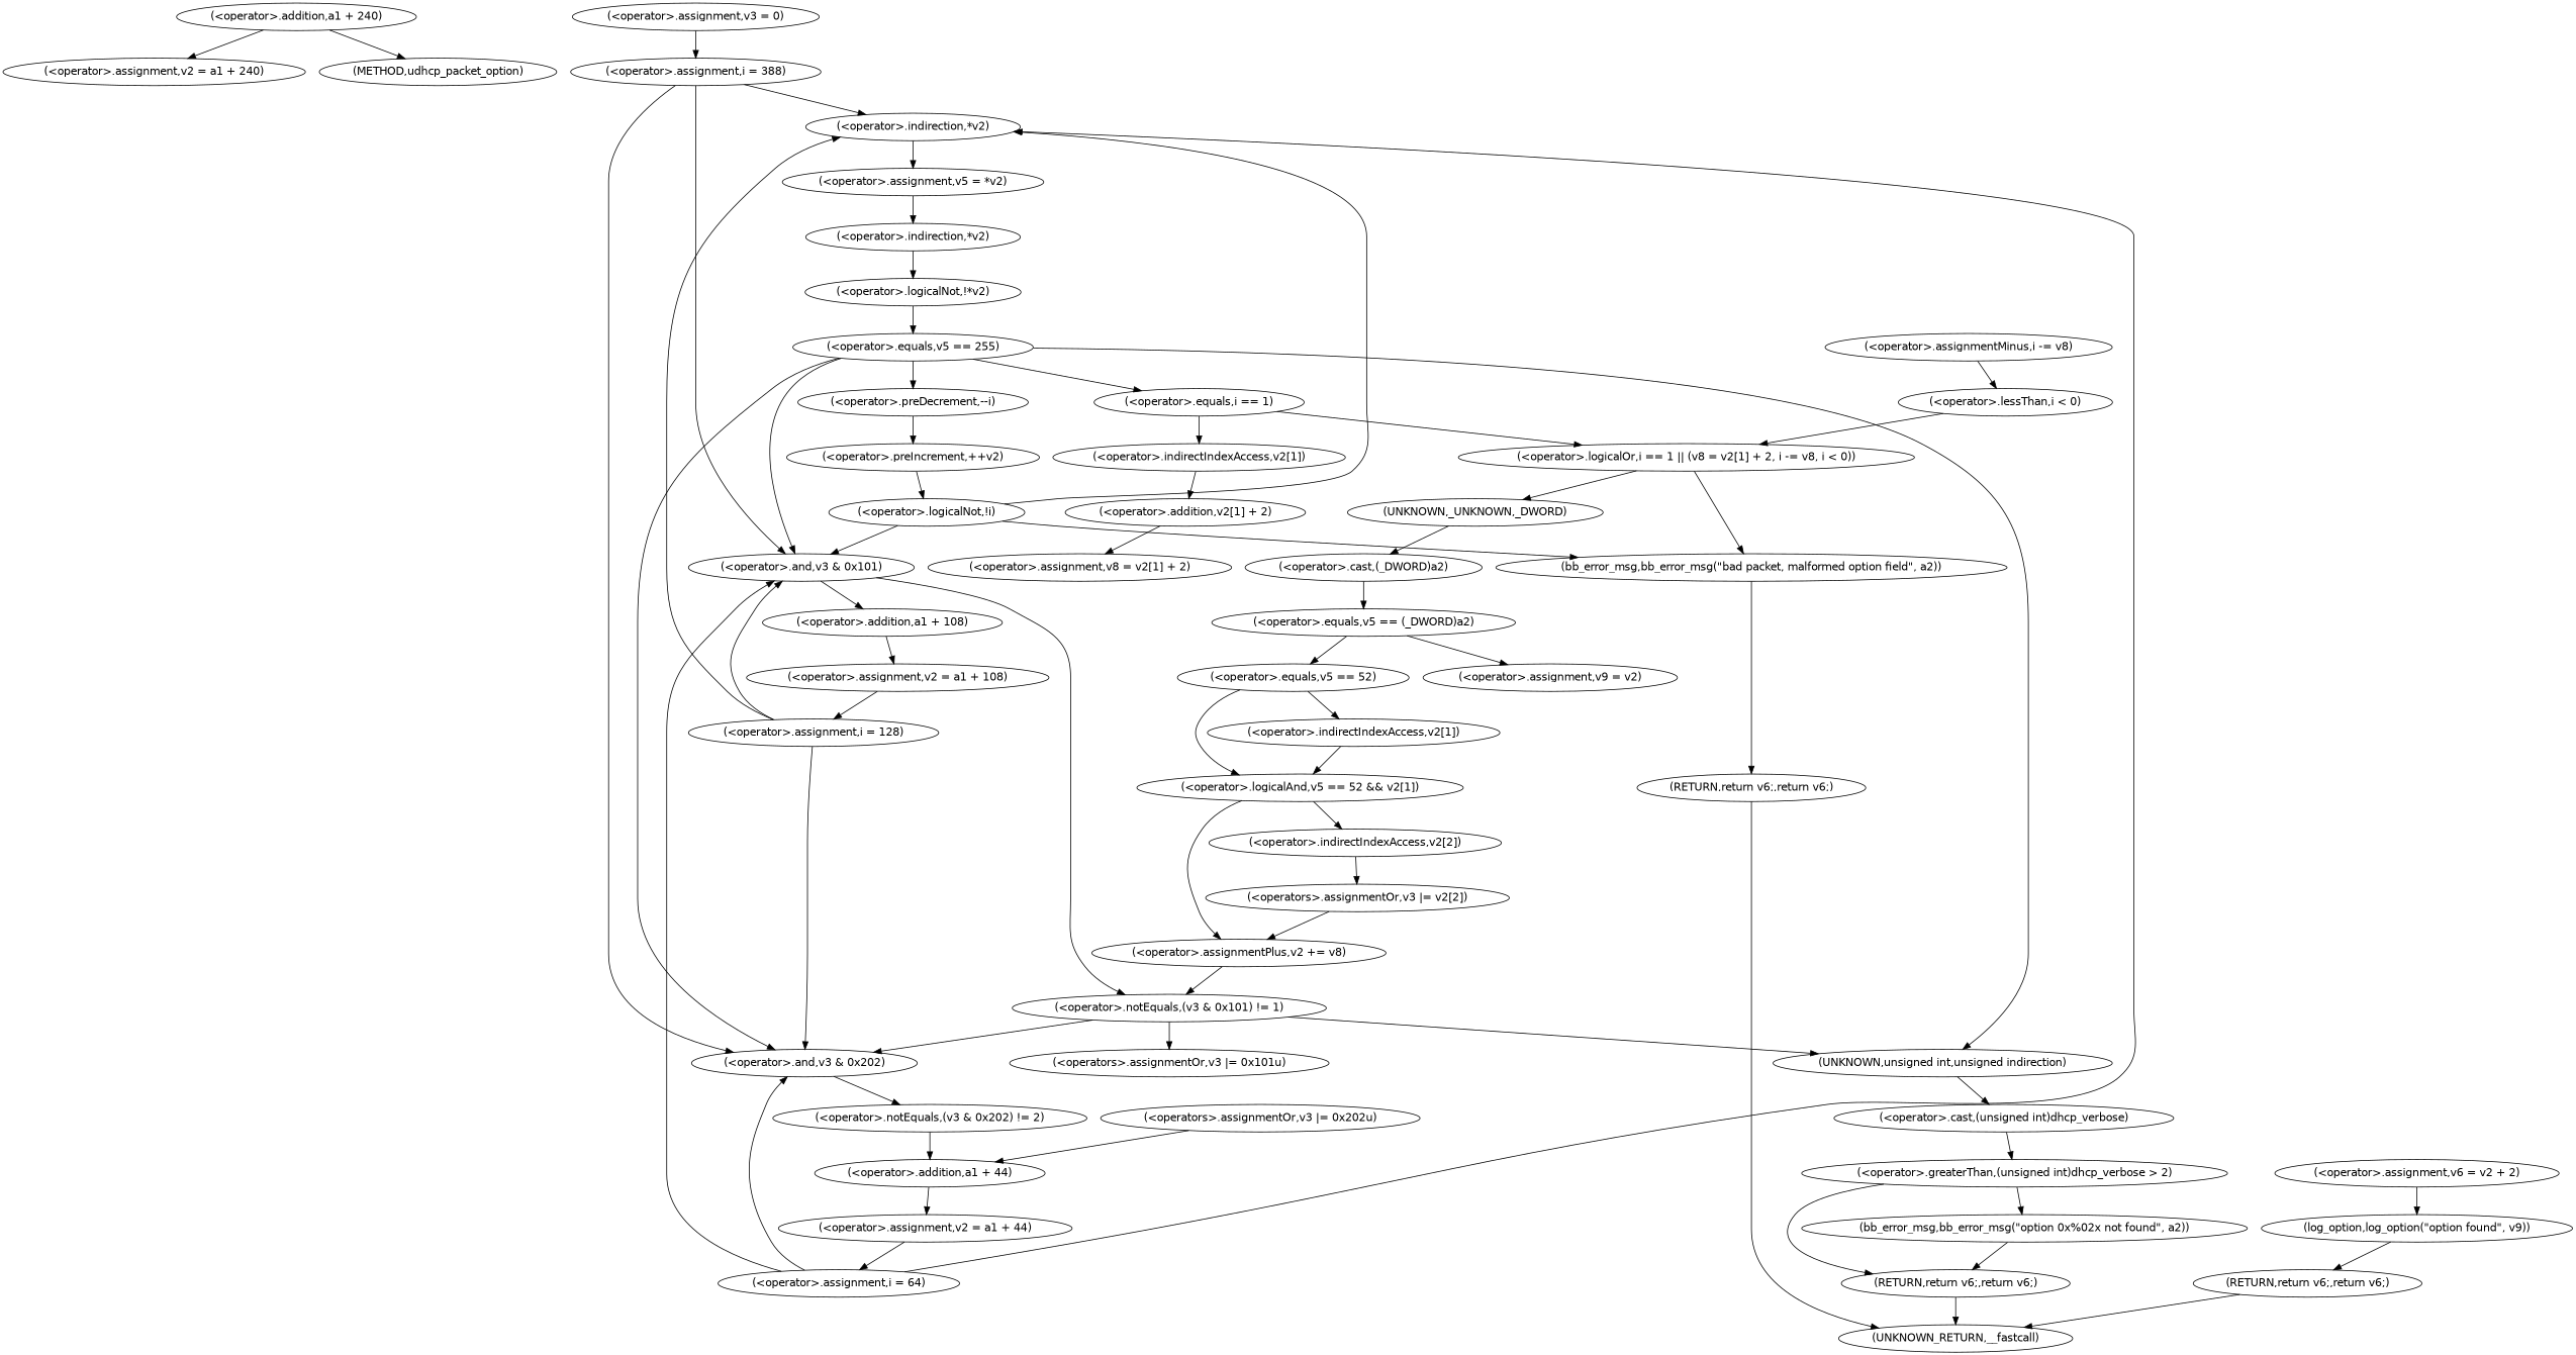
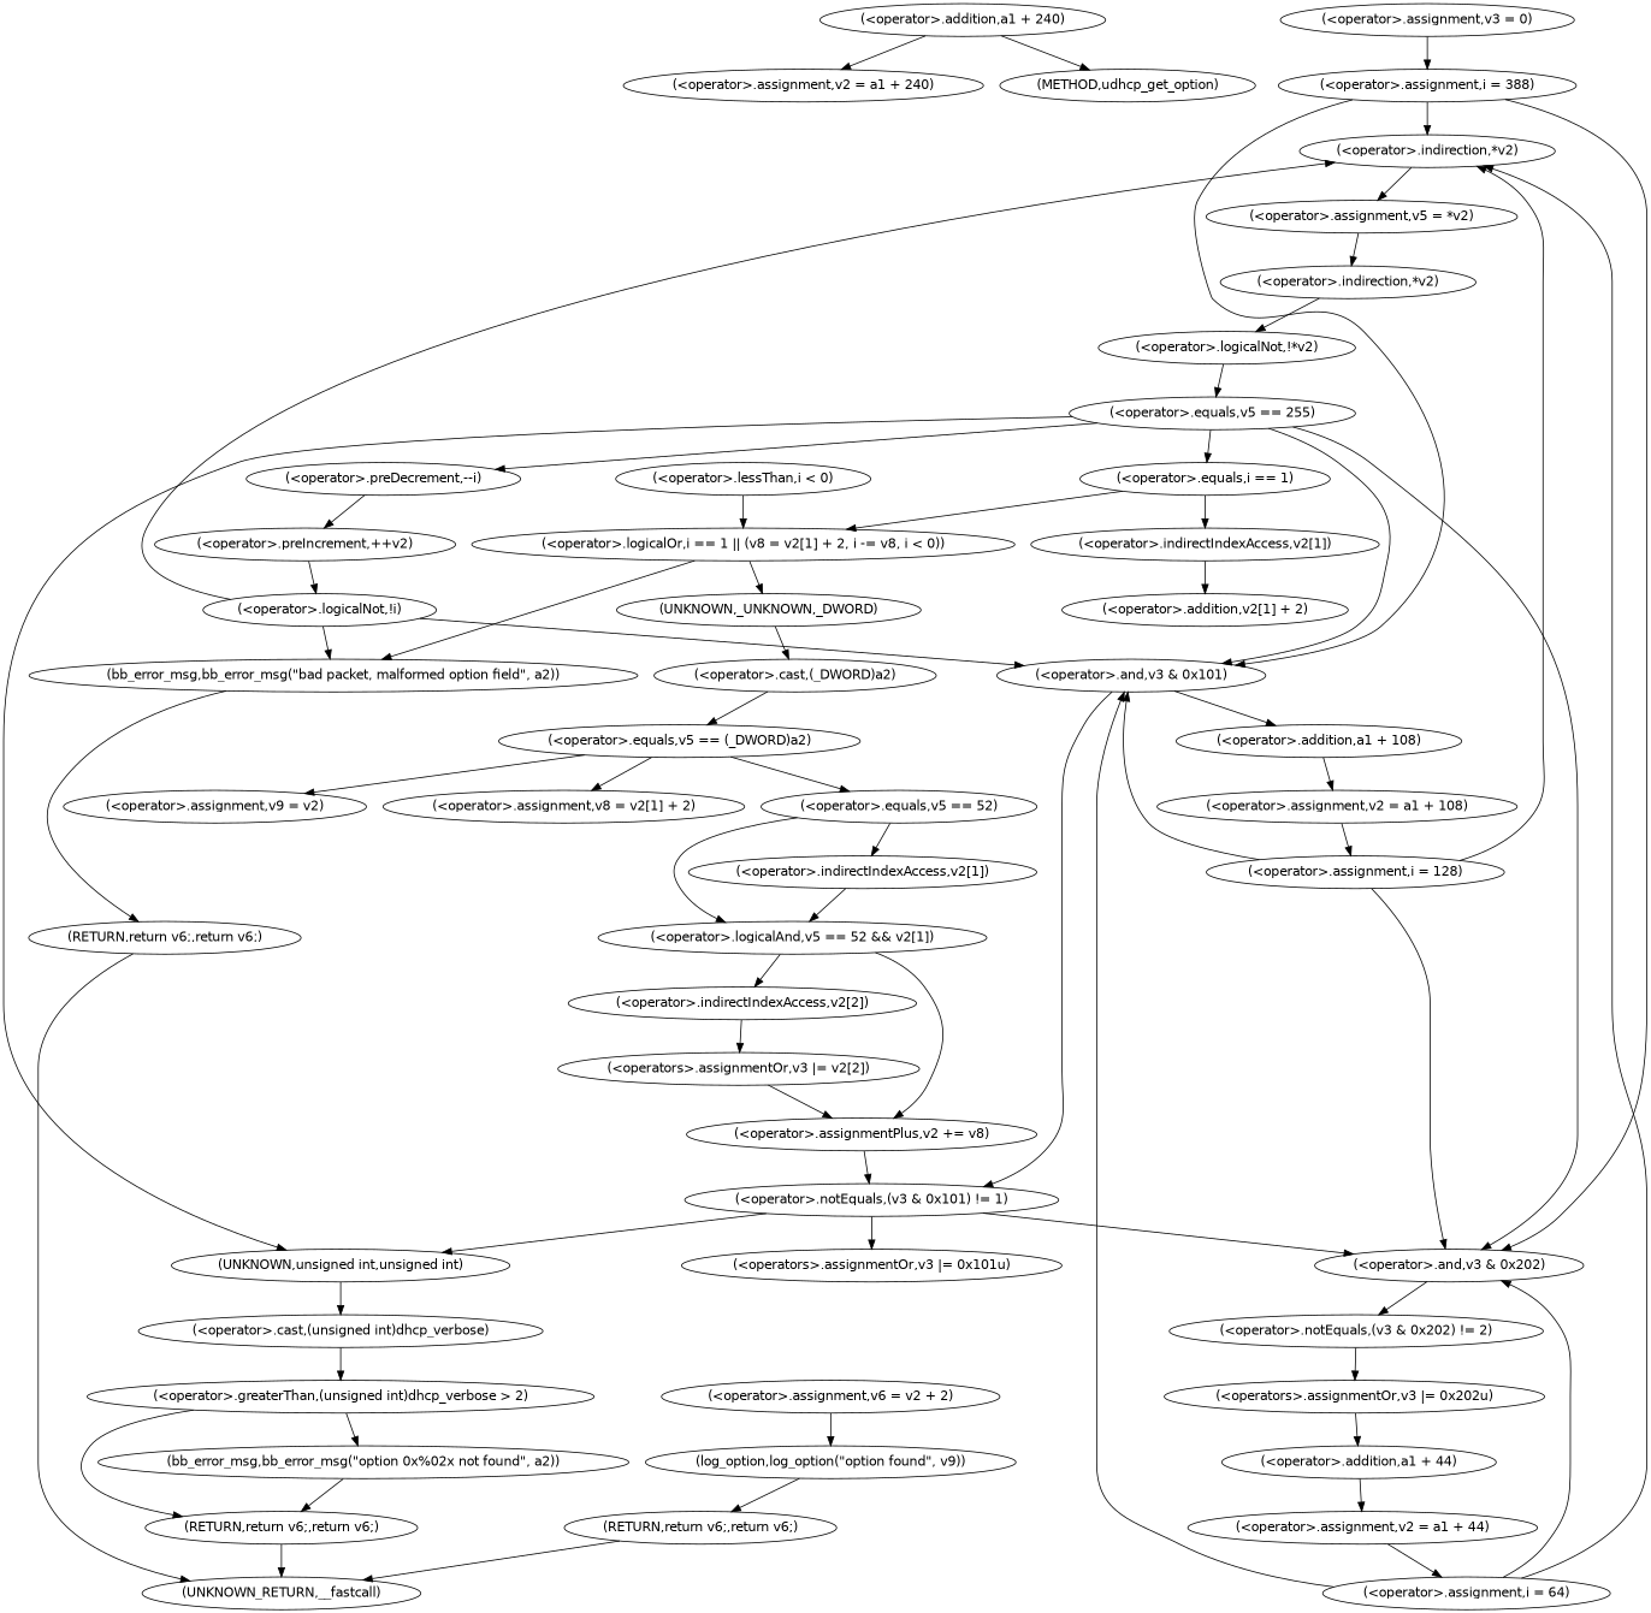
  digraph {
    fontname="DejaVu Sans"
    node [fontname="DejaVu Sans"]
    edge [fontname="DejaVu Sans"]
    n1 [label="(<operator>.assignment,v2 = a1 + 240)"]
    n2 [label="(<operator>.assignment,v3 = 0)"]
    n3 [label="(<operator>.assignment,i = 388)"]
    n4 [label="(<operator>.addition,a1 + 240)"]
-   n5 [label="(METHOD,udhcp_packet_option)"]
+   n5 [label="(METHOD,udhcp_get_option)"]
    n6 [label="(<operator>.indirection,*v2)"]
    n7 [label="(<operator>.and,v3 & 0x101)"]
    n8 [label="(<operator>.and,v3 & 0x202)"]
    n9 [label="(<operator>.assignment,v5 = *v2)"]
    n10 [label="(<operator>.notEquals,(v3 & 0x101) != 1)"]
    n11 [label="(<operator>.addition,a1 + 108)"]
    n12 [label="(<operator>.notEquals,(v3 & 0x202) != 2)"]
    n13 [label="(<operator>.assignment,i = 64)"]
    n14 [label="(<operator>.indirection,*v2)"]
    n15 [label="(<operator>.logicalNot,!*v2)"]
    n16 [label="(<operator>.equals,v5 == 255)"]
    n17 [label="(<operator>.preDecrement,--i)"]
    n18 [label="(<operator>.preIncrement,++v2)"]
    n19 [label="(<operator>.equals,i == 1)"]
-   n20 [label="(UNKNOWN,unsigned int,unsigned indirection)"]
+   n20 [label="(UNKNOWN,unsigned int,unsigned int)"]
    n21 [label="(<operator>.logicalNot,!i)"]
    n22 [label="(bb_error_msg,bb_error_msg(\"bad packet, malformed option field\", a2))"]
    n23 [label="(<operator>.logicalOr,i == 1 || (v8 = v2[1] + 2, i -= v8, i < 0))"]
    n24 [label="(<operator>.indirectIndexAccess,v2[1])"]
    n25 [label="(<operator>.cast,(unsigned int)dhcp_verbose)"]
    n26 [label="(UNKNOWN,_UNKNOWN,_DWORD)"]
    n27 [label="(RETURN,return v6;,return v6;)"]
    n28 [label="(<operator>.cast,(_DWORD)a2)"]
    n29 [label="(<operator>.addition,v2[1] + 2)"]
    n30 [label="(<operator>.assignment,v8 = v2[1] + 2)"]
-   n31 [label="(<operator>.assignmentMinus,i -= v8)"]
    n32 [label="(<operator>.lessThan,i < 0)"]
    n33 [label="(UNKNOWN_RETURN,__fastcall)"]
    n34 [label="(<operator>.equals,v5 == (_DWORD)a2)"]
    n35 [label="(<operator>.assignment,v9 = v2)"]
    n36 [label="(<operator>.equals,v5 == 52)"]
    n37 [label="(<operator>.logicalAnd,v5 == 52 && v2[1])"]
    n38 [label="(<operator>.indirectIndexAccess,v2[1])"]
    n39 [label="(<operator>.assignment,v6 = v2 + 2)"]
    n40 [label="(log_option,log_option(\"option found\", v9))"]
    n41 [label="(RETURN,return v6;,return v6;)"]
    n42 [label="(<operator>.indirectIndexAccess,v2[2])"]
    n43 [label="(<operator>.assignmentPlus,v2 += v8)"]
    n44 [label="(<operators>.assignmentOr,v3 |= v2[2])"]
    n45 [label="(<operators>.assignmentOr,v3 |= 0x101u)"]
    n46 [label="(<operator>.assignment,v2 = a1 + 108)"]
    n47 [label="(<operator>.assignment,i = 128)"]
    n48 [label="(<operators>.assignmentOr,v3 |= 0x202u)"]
    n49 [label="(<operator>.addition,a1 + 44)"]
    n50 [label="(<operator>.assignment,v2 = a1 + 44)"]
    n51 [label="(<operator>.greaterThan,(unsigned int)dhcp_verbose > 2)"]
    n52 [label="(bb_error_msg,bb_error_msg(\"option 0x%02x not found\", a2))"]
    n53 [label="(RETURN,return v6;,return v6;)"]
    n2 -> n3
    n3 -> n6
    n3 -> n7
    n3 -> n8
    n4 -> n1
    n4 -> n5
    n6 -> n9
    n7 -> n10
    n7 -> n11
    n8 -> n12
    n9 -> n14
    n10 -> n8
    n10 -> n20
    n10 -> n45
    n11 -> n46
-   n12 -> n49
+   n12 -> n48
    n13 -> n6
    n13 -> n7
    n13 -> n8
    n14 -> n15
    n15 -> n16
    n16 -> n7
    n16 -> n8
    n16 -> n17
    n16 -> n19
    n16 -> n20
    n17 -> n18
    n18 -> n21
    n19 -> n23
    n19 -> n24
    n20 -> n25
    n21 -> n6
    n21 -> n7
    n21 -> n22
    n22 -> n27
    n23 -> n22
    n23 -> n26
    n24 -> n29
    n25 -> n51
    n26 -> n28
    n27 -> n33
    n28 -> n34
-   n29 -> n30
-   n31 -> n32
+   n34 -> n30
    n32 -> n23
    n34 -> n35
    n34 -> n36
    n36 -> n37
    n36 -> n38
    n37 -> n42
    n37 -> n43
    n38 -> n37
    n39 -> n40
    n40 -> n41
    n41 -> n33
    n42 -> n44
    n43 -> n10
    n44 -> n43
    n46 -> n47
    n47 -> n6
    n47 -> n7
    n47 -> n8
    n48 -> n49
    n49 -> n50
    n50 -> n13
    n51 -> n52
    n51 -> n53
    n52 -> n53
    n53 -> n33
  }
